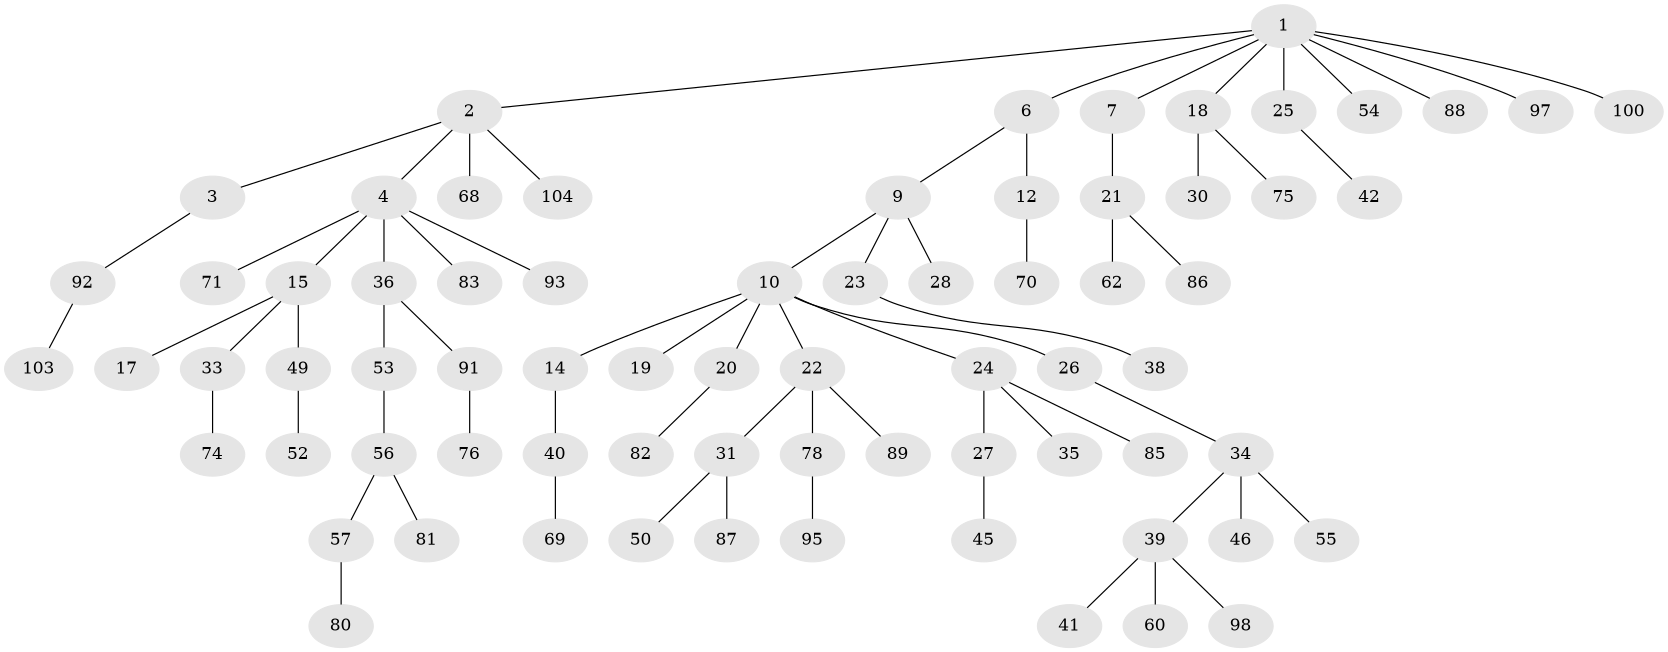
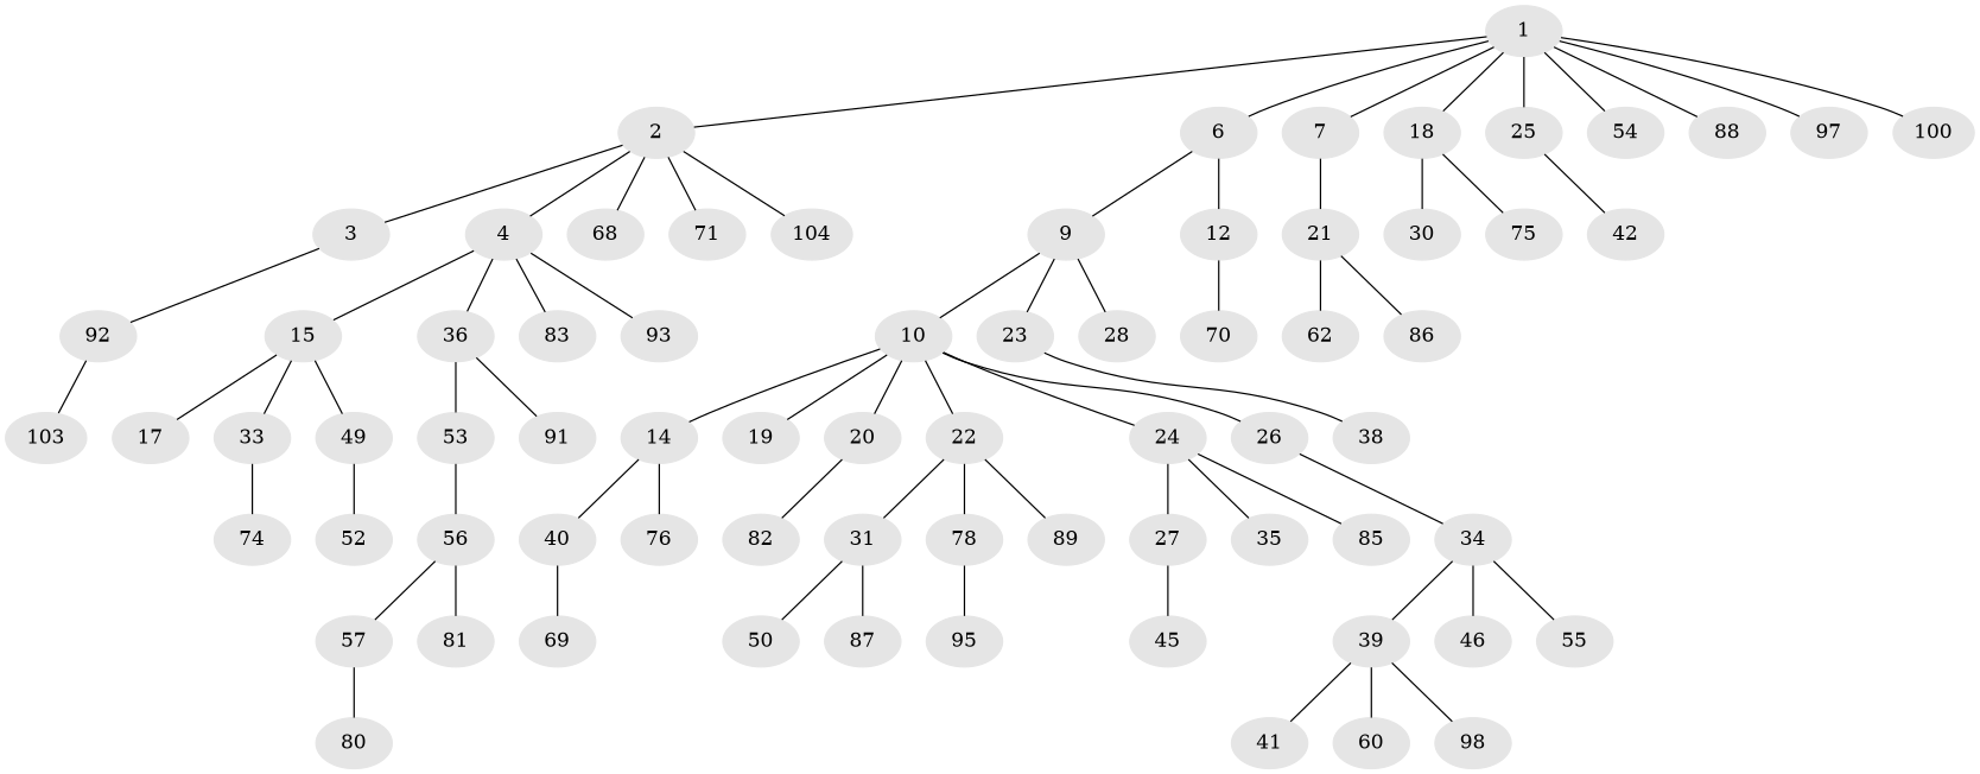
  graph {
    node [color=gray90 style=filled]
    1 [super="+5"]
    2 [super="+51"]
    6
    7
    18
    25 [super="+29"]
    54
    88
    97
    100
    3 [super="+16"]
    4 [super="+8"]
    68
    71
    104
    9 [super="+11"]
    12 [super="+13"]
    21 [super="+102"]
    30 [super="+72"]
    75
    42
    92 [super="+99"]
    15 [super="+37"]
    36 [super="+47"]
    83
    93
    103
    17
    33 [super="+64"]
    49 [super="+84"]
    53
    91
    10 [super="+65"]
    23 [super="+48"]
    28
    70
    62
    86
    14 [super="+59"]
    19
    20 [super="+61"]
    22
    24 [super="+43"]
    26 [super="+32"]
    38
    40 [super="+44"]
    76
    82
    31 [super="+67"]
    78 [super="+90"]
    89
    27
    35 [super="+96"]
    85 [super="+94"]
    34 [super="+63"]
    69
    74 [super="+77"]
    52 [super="+79"]
    50
    87
    95
    45 [super="+101"]
    39 [super="+73"]
    46
    55
    41
    60 [super="+66"]
    98
    56
    57
    81
    80
    1 -- 2
    1 -- 6
    1 -- 7
    1 -- 18
    1 -- 25
    1 -- 54
    1 -- 88
    1 -- 97
    1 -- 100
    2 -- 3
    2 -- 4
    2 -- 68
-   4 -- 71
+   2 -- 71
    2 -- 104
    6 -- 9
    6 -- 12
    7 -- 21
    18 -- 30
    18 -- 75
    25 -- 42
    3 -- 92
    4 -- 15
    4 -- 36
    4 -- 83
    4 -- 93
    9 -- 10
    9 -- 23
    9 -- 28
    12 -- 70
    21 -- 62
    21 -- 86
    92 -- 103
    15 -- 17
    15 -- 33
    15 -- 49
    36 -- 53
    36 -- 91
    33 -- 74
    49 -- 52
    53 -- 56
    10 -- 14
    10 -- 19
    10 -- 20
    10 -- 22
    10 -- 24
    10 -- 26
    23 -- 38
    14 -- 40
-   91 -- 76
+   14 -- 76
    20 -- 82
    22 -- 31
    22 -- 78
    22 -- 89
    24 -- 27
    24 -- 35
    24 -- 85
    26 -- 34
    40 -- 69
    31 -- 50
    31 -- 87
    78 -- 95
    27 -- 45
    34 -- 39
    34 -- 46
    34 -- 55
    39 -- 41
    39 -- 60
    39 -- 98
    56 -- 57
    56 -- 81
    57 -- 80
  }
